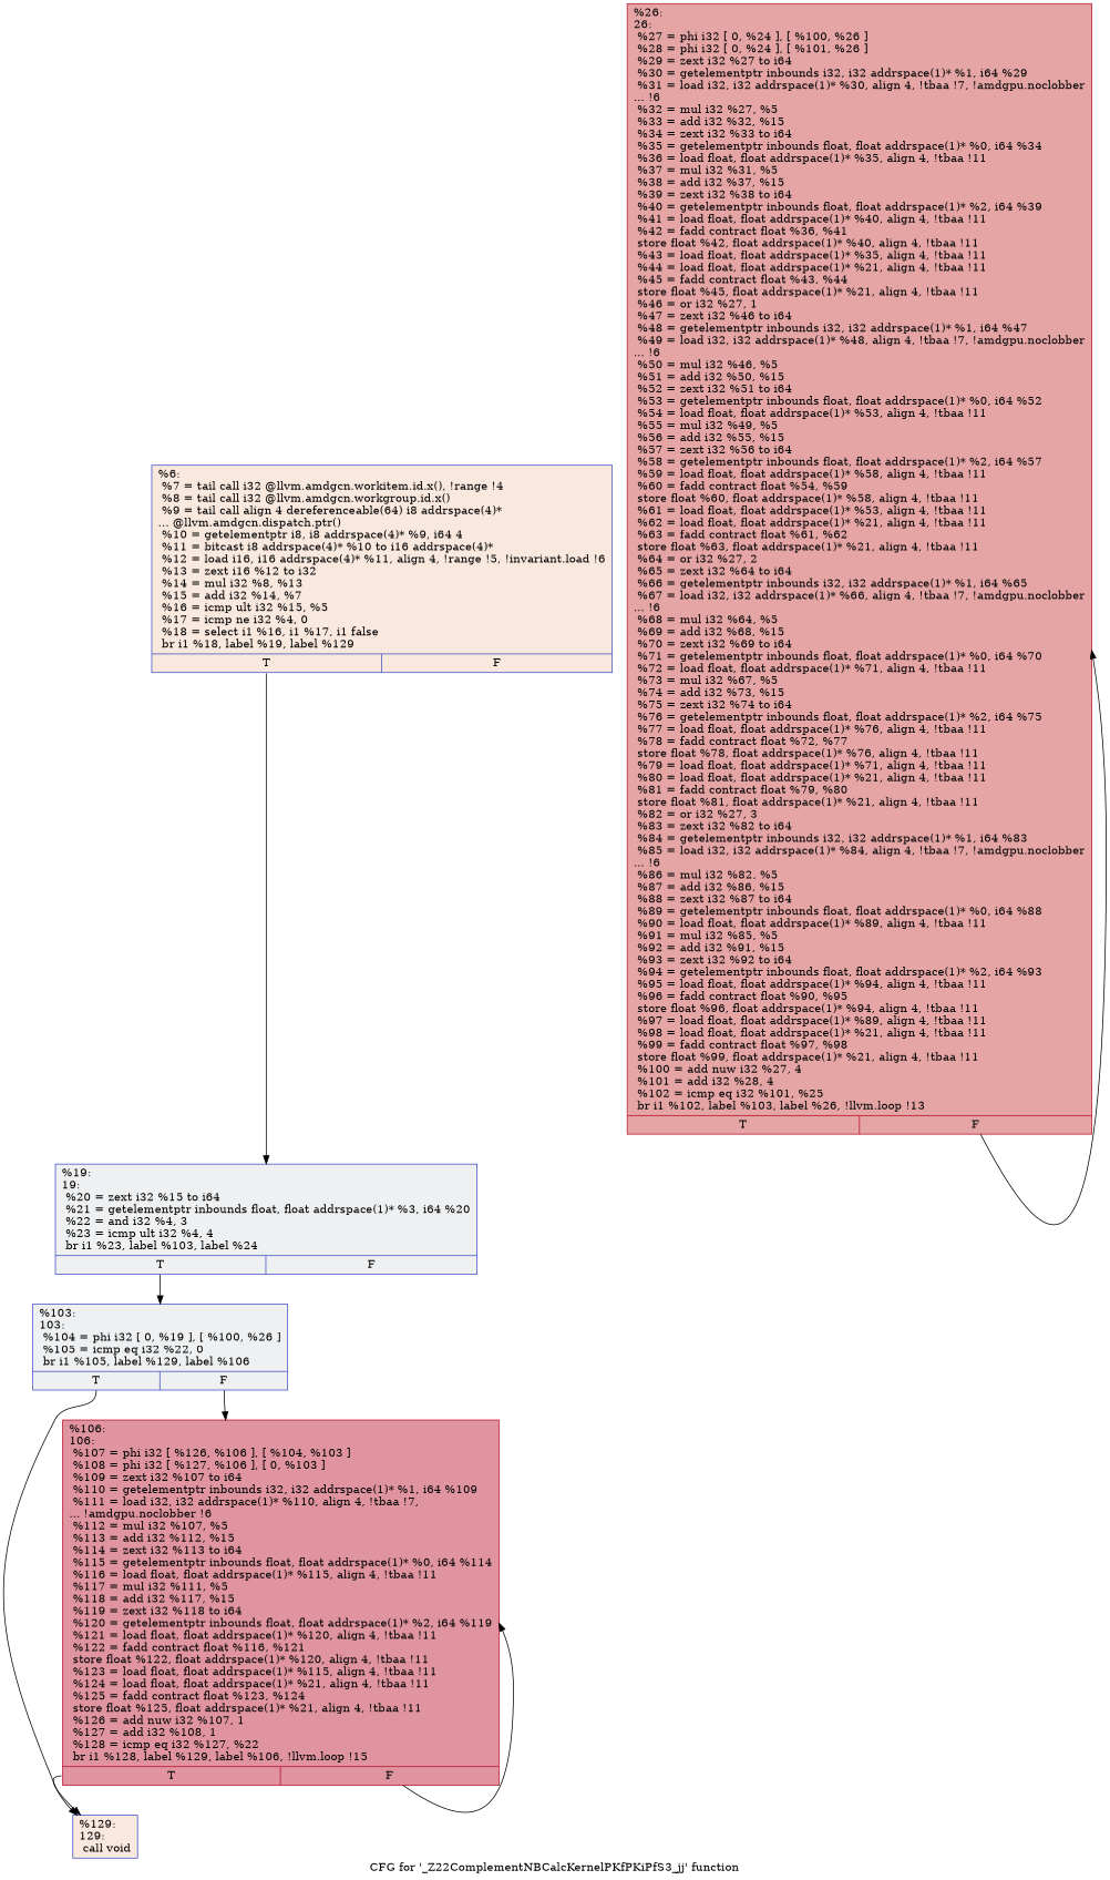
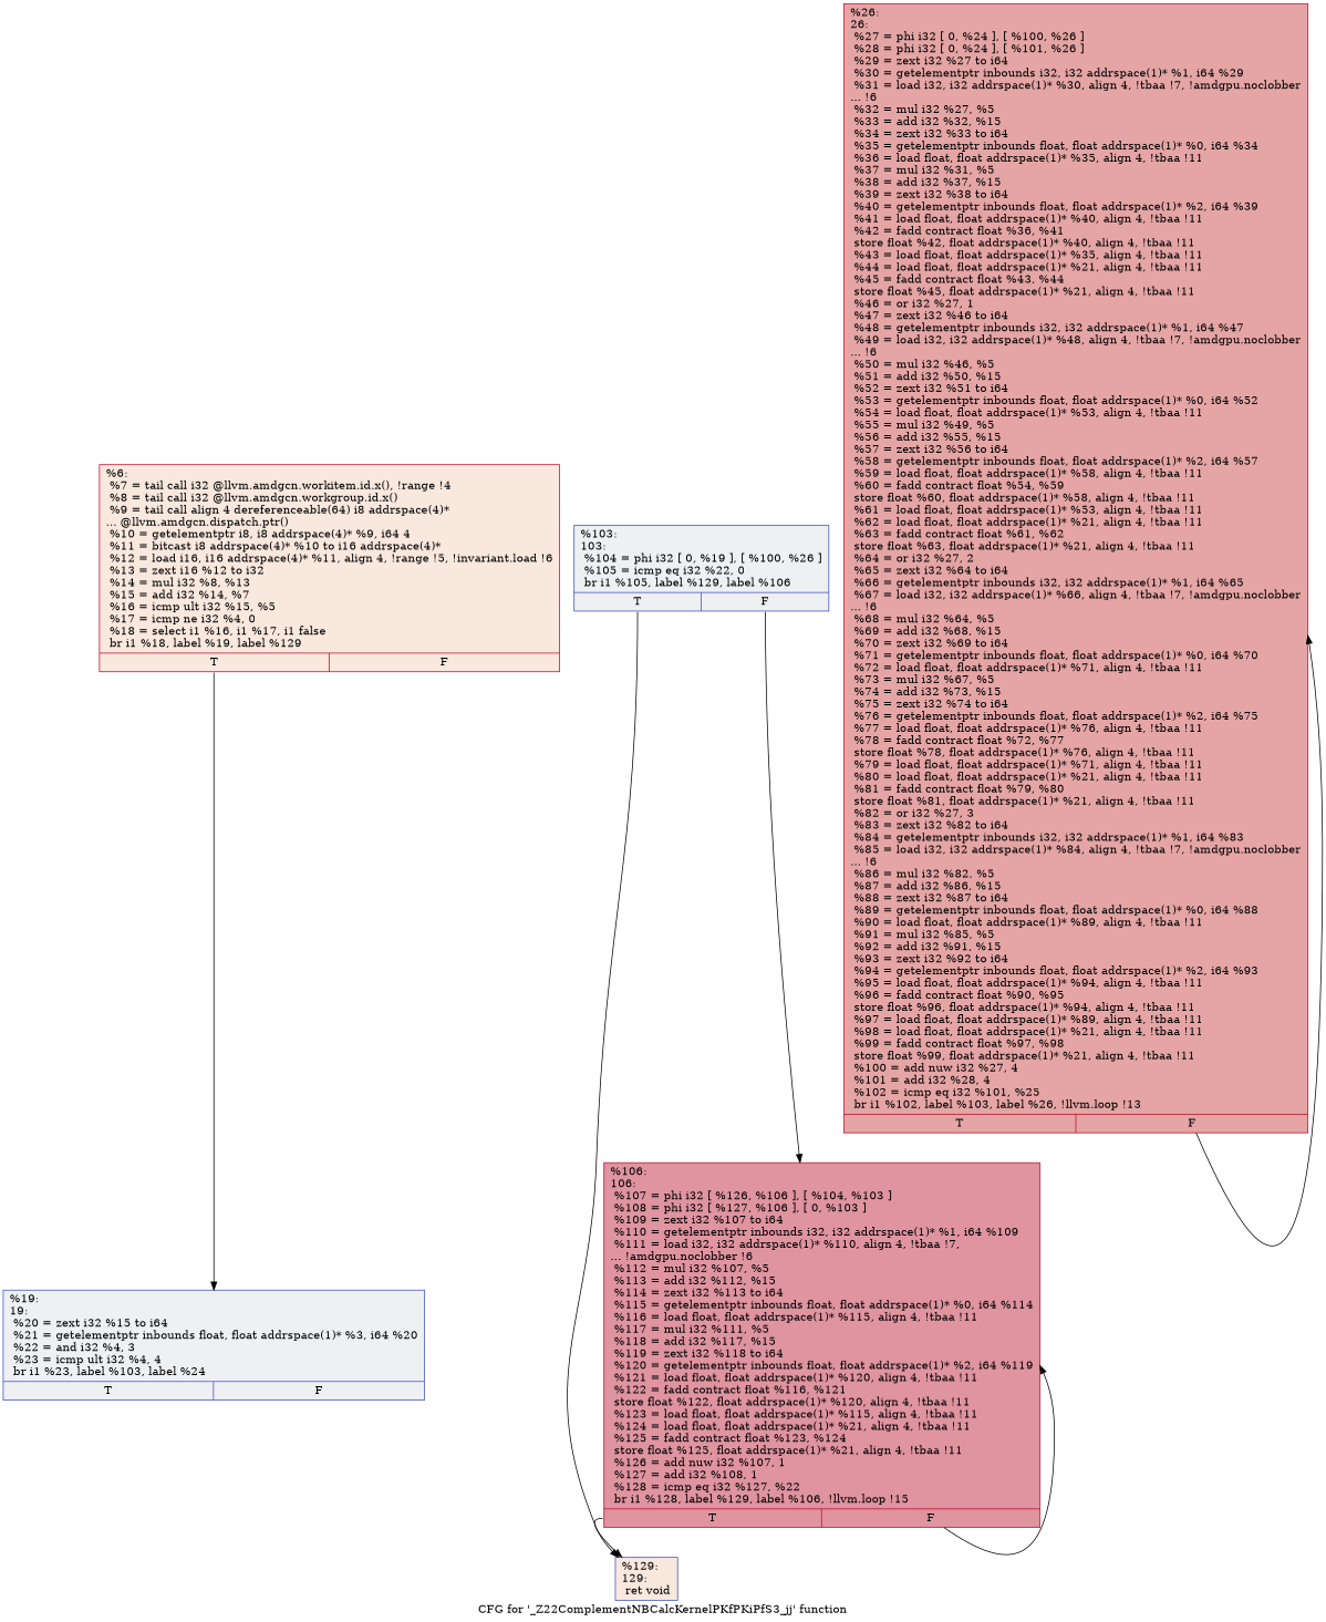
  digraph {
    label="CFG for '_Z22ComplementNBCalcKernelPKfPKiPfS3_jj' function"
    node [color="#3d50c3ff" fillcolor="#f2cab570" shape=record style=filled]
    edge [tailport=s0]
-   n1 [label="{%6:\l  %7 = tail call i32 @llvm.amdgcn.workitem.id.x(), !range !4\l  %8 = tail call i32 @llvm.amdgcn.workgroup.id.x()\l  %9 = tail call align 4 dereferenceable(64) i8 addrspace(4)*\l... @llvm.amdgcn.dispatch.ptr()\l  %10 = getelementptr i8, i8 addrspace(4)* %9, i64 4\l  %11 = bitcast i8 addrspace(4)* %10 to i16 addrspace(4)*\l  %12 = load i16, i16 addrspace(4)* %11, align 4, !range !5, !invariant.load !6\l  %13 = zext i16 %12 to i32\l  %14 = mul i32 %8, %13\l  %15 = add i32 %14, %7\l  %16 = icmp ult i32 %15, %5\l  %17 = icmp ne i32 %4, 0\l  %18 = select i1 %16, i1 %17, i1 false\l  br i1 %18, label %19, label %129\l|{<s0>T|<s1>F}}"]
+   n1 [color="#b70d28ff" label="{%6:\l  %7 = tail call i32 @llvm.amdgcn.workitem.id.x(), !range !4\l  %8 = tail call i32 @llvm.amdgcn.workgroup.id.x()\l  %9 = tail call align 4 dereferenceable(64) i8 addrspace(4)*\l... @llvm.amdgcn.dispatch.ptr()\l  %10 = getelementptr i8, i8 addrspace(4)* %9, i64 4\l  %11 = bitcast i8 addrspace(4)* %10 to i16 addrspace(4)*\l  %12 = load i16, i16 addrspace(4)* %11, align 4, !range !5, !invariant.load !6\l  %13 = zext i16 %12 to i32\l  %14 = mul i32 %8, %13\l  %15 = add i32 %14, %7\l  %16 = icmp ult i32 %15, %5\l  %17 = icmp ne i32 %4, 0\l  %18 = select i1 %16, i1 %17, i1 false\l  br i1 %18, label %19, label %129\l|{<s0>T|<s1>F}}"]
    n2 [fillcolor="#d9dce170" label="{%19:\l19:                                               \l  %20 = zext i32 %15 to i64\l  %21 = getelementptr inbounds float, float addrspace(1)* %3, i64 %20\l  %22 = and i32 %4, 3\l  %23 = icmp ult i32 %4, 4\l  br i1 %23, label %103, label %24\l|{<s0>T|<s1>F}}"]
    n3 [fillcolor="#d9dce170" label="{%103:\l103:                                              \l  %104 = phi i32 [ 0, %19 ], [ %100, %26 ]\l  %105 = icmp eq i32 %22, 0\l  br i1 %105, label %129, label %106\l|{<s0>T|<s1>F}}"]
-   n4 [label="{%129:\l129:                                              \l  call void\l}"]
+   n4 [label="{%129:\l129:                                              \l  ret void\l}"]
    n5 [color="#b70d28ff" fillcolor="#b70d2870" label="{%106:\l106:                                              \l  %107 = phi i32 [ %126, %106 ], [ %104, %103 ]\l  %108 = phi i32 [ %127, %106 ], [ 0, %103 ]\l  %109 = zext i32 %107 to i64\l  %110 = getelementptr inbounds i32, i32 addrspace(1)* %1, i64 %109\l  %111 = load i32, i32 addrspace(1)* %110, align 4, !tbaa !7,\l... !amdgpu.noclobber !6\l  %112 = mul i32 %107, %5\l  %113 = add i32 %112, %15\l  %114 = zext i32 %113 to i64\l  %115 = getelementptr inbounds float, float addrspace(1)* %0, i64 %114\l  %116 = load float, float addrspace(1)* %115, align 4, !tbaa !11\l  %117 = mul i32 %111, %5\l  %118 = add i32 %117, %15\l  %119 = zext i32 %118 to i64\l  %120 = getelementptr inbounds float, float addrspace(1)* %2, i64 %119\l  %121 = load float, float addrspace(1)* %120, align 4, !tbaa !11\l  %122 = fadd contract float %116, %121\l  store float %122, float addrspace(1)* %120, align 4, !tbaa !11\l  %123 = load float, float addrspace(1)* %115, align 4, !tbaa !11\l  %124 = load float, float addrspace(1)* %21, align 4, !tbaa !11\l  %125 = fadd contract float %123, %124\l  store float %125, float addrspace(1)* %21, align 4, !tbaa !11\l  %126 = add nuw i32 %107, 1\l  %127 = add i32 %108, 1\l  %128 = icmp eq i32 %127, %22\l  br i1 %128, label %129, label %106, !llvm.loop !15\l|{<s0>T|<s1>F}}"]
    n6 [color="#b70d28ff" fillcolor="#c5333470" label="{%26:\l26:                                               \l  %27 = phi i32 [ 0, %24 ], [ %100, %26 ]\l  %28 = phi i32 [ 0, %24 ], [ %101, %26 ]\l  %29 = zext i32 %27 to i64\l  %30 = getelementptr inbounds i32, i32 addrspace(1)* %1, i64 %29\l  %31 = load i32, i32 addrspace(1)* %30, align 4, !tbaa !7, !amdgpu.noclobber\l... !6\l  %32 = mul i32 %27, %5\l  %33 = add i32 %32, %15\l  %34 = zext i32 %33 to i64\l  %35 = getelementptr inbounds float, float addrspace(1)* %0, i64 %34\l  %36 = load float, float addrspace(1)* %35, align 4, !tbaa !11\l  %37 = mul i32 %31, %5\l  %38 = add i32 %37, %15\l  %39 = zext i32 %38 to i64\l  %40 = getelementptr inbounds float, float addrspace(1)* %2, i64 %39\l  %41 = load float, float addrspace(1)* %40, align 4, !tbaa !11\l  %42 = fadd contract float %36, %41\l  store float %42, float addrspace(1)* %40, align 4, !tbaa !11\l  %43 = load float, float addrspace(1)* %35, align 4, !tbaa !11\l  %44 = load float, float addrspace(1)* %21, align 4, !tbaa !11\l  %45 = fadd contract float %43, %44\l  store float %45, float addrspace(1)* %21, align 4, !tbaa !11\l  %46 = or i32 %27, 1\l  %47 = zext i32 %46 to i64\l  %48 = getelementptr inbounds i32, i32 addrspace(1)* %1, i64 %47\l  %49 = load i32, i32 addrspace(1)* %48, align 4, !tbaa !7, !amdgpu.noclobber\l... !6\l  %50 = mul i32 %46, %5\l  %51 = add i32 %50, %15\l  %52 = zext i32 %51 to i64\l  %53 = getelementptr inbounds float, float addrspace(1)* %0, i64 %52\l  %54 = load float, float addrspace(1)* %53, align 4, !tbaa !11\l  %55 = mul i32 %49, %5\l  %56 = add i32 %55, %15\l  %57 = zext i32 %56 to i64\l  %58 = getelementptr inbounds float, float addrspace(1)* %2, i64 %57\l  %59 = load float, float addrspace(1)* %58, align 4, !tbaa !11\l  %60 = fadd contract float %54, %59\l  store float %60, float addrspace(1)* %58, align 4, !tbaa !11\l  %61 = load float, float addrspace(1)* %53, align 4, !tbaa !11\l  %62 = load float, float addrspace(1)* %21, align 4, !tbaa !11\l  %63 = fadd contract float %61, %62\l  store float %63, float addrspace(1)* %21, align 4, !tbaa !11\l  %64 = or i32 %27, 2\l  %65 = zext i32 %64 to i64\l  %66 = getelementptr inbounds i32, i32 addrspace(1)* %1, i64 %65\l  %67 = load i32, i32 addrspace(1)* %66, align 4, !tbaa !7, !amdgpu.noclobber\l... !6\l  %68 = mul i32 %64, %5\l  %69 = add i32 %68, %15\l  %70 = zext i32 %69 to i64\l  %71 = getelementptr inbounds float, float addrspace(1)* %0, i64 %70\l  %72 = load float, float addrspace(1)* %71, align 4, !tbaa !11\l  %73 = mul i32 %67, %5\l  %74 = add i32 %73, %15\l  %75 = zext i32 %74 to i64\l  %76 = getelementptr inbounds float, float addrspace(1)* %2, i64 %75\l  %77 = load float, float addrspace(1)* %76, align 4, !tbaa !11\l  %78 = fadd contract float %72, %77\l  store float %78, float addrspace(1)* %76, align 4, !tbaa !11\l  %79 = load float, float addrspace(1)* %71, align 4, !tbaa !11\l  %80 = load float, float addrspace(1)* %21, align 4, !tbaa !11\l  %81 = fadd contract float %79, %80\l  store float %81, float addrspace(1)* %21, align 4, !tbaa !11\l  %82 = or i32 %27, 3\l  %83 = zext i32 %82 to i64\l  %84 = getelementptr inbounds i32, i32 addrspace(1)* %1, i64 %83\l  %85 = load i32, i32 addrspace(1)* %84, align 4, !tbaa !7, !amdgpu.noclobber\l... !6\l  %86 = mul i32 %82, %5\l  %87 = add i32 %86, %15\l  %88 = zext i32 %87 to i64\l  %89 = getelementptr inbounds float, float addrspace(1)* %0, i64 %88\l  %90 = load float, float addrspace(1)* %89, align 4, !tbaa !11\l  %91 = mul i32 %85, %5\l  %92 = add i32 %91, %15\l  %93 = zext i32 %92 to i64\l  %94 = getelementptr inbounds float, float addrspace(1)* %2, i64 %93\l  %95 = load float, float addrspace(1)* %94, align 4, !tbaa !11\l  %96 = fadd contract float %90, %95\l  store float %96, float addrspace(1)* %94, align 4, !tbaa !11\l  %97 = load float, float addrspace(1)* %89, align 4, !tbaa !11\l  %98 = load float, float addrspace(1)* %21, align 4, !tbaa !11\l  %99 = fadd contract float %97, %98\l  store float %99, float addrspace(1)* %21, align 4, !tbaa !11\l  %100 = add nuw i32 %27, 4\l  %101 = add i32 %28, 4\l  %102 = icmp eq i32 %101, %25\l  br i1 %102, label %103, label %26, !llvm.loop !13\l|{<s0>T|<s1>F}}"]
    n1 -> n2
-   n2 -> n3
    n3 -> n4
    n3 -> n5 [tailport=s1]
    n5 -> n4
    n5 -> n5 [tailport=s1]
    n6 -> n6 [tailport=s1]
  }
